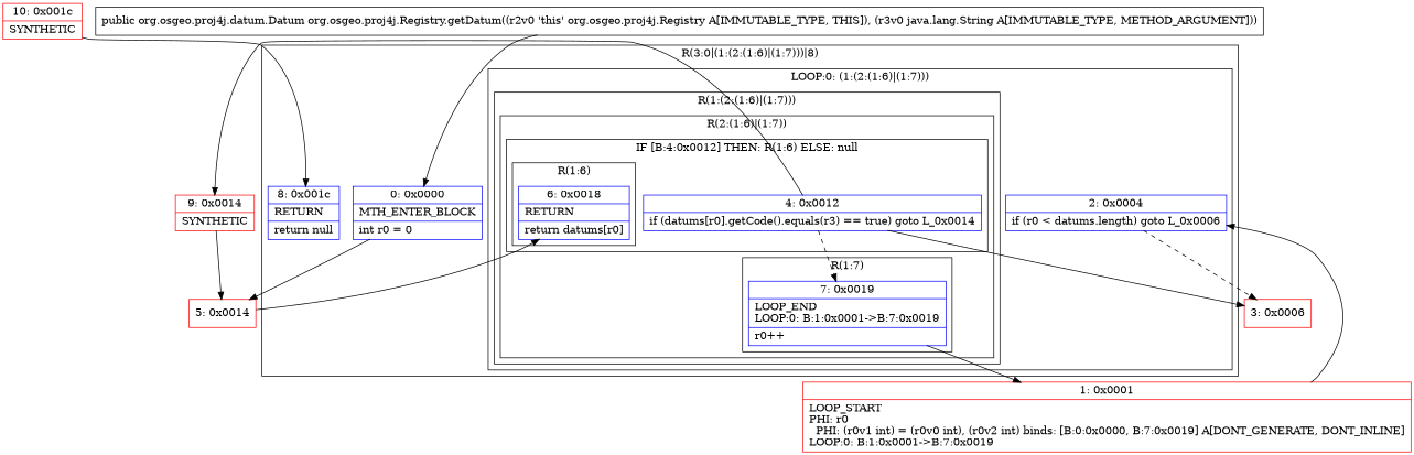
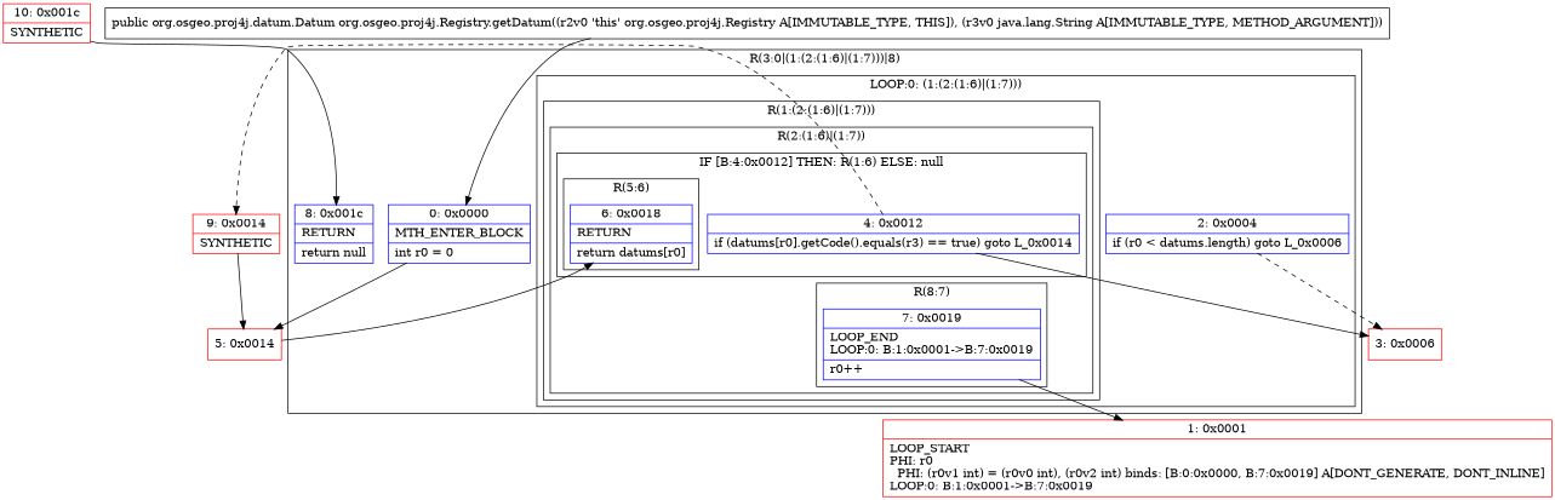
  digraph {
    node [color=blue shape=record]
    n1 [label="{6\:\ 0x0018|RETURN\l|return datums[r0]\l}"]
    n2 [label="{4\:\ 0x0012|if (datums[r0].getCode().equals(r3) == true) goto L_0x0014\l}"]
    n3 [label="{7\:\ 0x0019|LOOP_END\lLOOP:0: B:1:0x0001\-\>B:7:0x0019\l|r0++\l}"]
    n4 [label="{2\:\ 0x0004|if (r0 \< datums.length) goto L_0x0006\l}"]
    n5 [label="{0\:\ 0x0000|MTH_ENTER_BLOCK\l|int r0 = 0\l}"]
    n6 [label="{8\:\ 0x001c|RETURN\l|return null\l}"]
    n7 [color=red label="{3\:\ 0x0006}"]
    n8 [color=red label="{9\:\ 0x0014|SYNTHETIC\l}"]
    n9 [color=red label="{1\:\ 0x0001|LOOP_START\lPHI: r0 \l  PHI: (r0v1 int) = (r0v0 int), (r0v2 int) binds: [B:0:0x0000, B:7:0x0019] A[DONT_GENERATE, DONT_INLINE]\lLOOP:0: B:1:0x0001\-\>B:7:0x0019\l}"]
    n10 [color=red label="{5\:\ 0x0014}"]
    n11 [color=red label="{10\:\ 0x001c|SYNTHETIC\l}"]
    n12 [label="{public org.osgeo.proj4j.datum.Datum org.osgeo.proj4j.Registry.getDatum((r2v0 'this' org.osgeo.proj4j.Registry A[IMMUTABLE_TYPE, THIS]), (r3v0 java.lang.String A[IMMUTABLE_TYPE, METHOD_ARGUMENT])) }" color=""]
    subgraph cluster_1 {
      label="R(3:0|(1:(2:(1:6)|(1:7)))|8)"
      n5
      n6
      subgraph cluster_2 {
        label="LOOP:0: (1:(2:(1:6)|(1:7)))"
        n4
        subgraph cluster_3 {
          label="R(1:(2:(1:6)|(1:7)))"
          subgraph cluster_4 {
            label="R(2:(1:6)|(1:7))"
            subgraph cluster_5 {
              label="IF [B:4:0x0012] THEN: R(1:6) ELSE: null"
              n2
              subgraph cluster_6 {
-               label="R(1:6)"
+               label="R(5:6)"
                n1
              }
            }
            subgraph cluster_7 {
-             label="R(1:7)"
+             label="R(8:7)"
              n3
            }
          }
        }
      }
    }
-   n2 -> n3 [style=dashed]
    n2 -> n7
-   n2 -> n8
+   n2 -> n8 [style=dashed]
    n3 -> n9
    n4 -> n7 [style=dashed]
    n5 -> n10
    n8 -> n10
-   n9 -> n4
    n10 -> n1
    n11 -> n6
    n12 -> n5
  }
